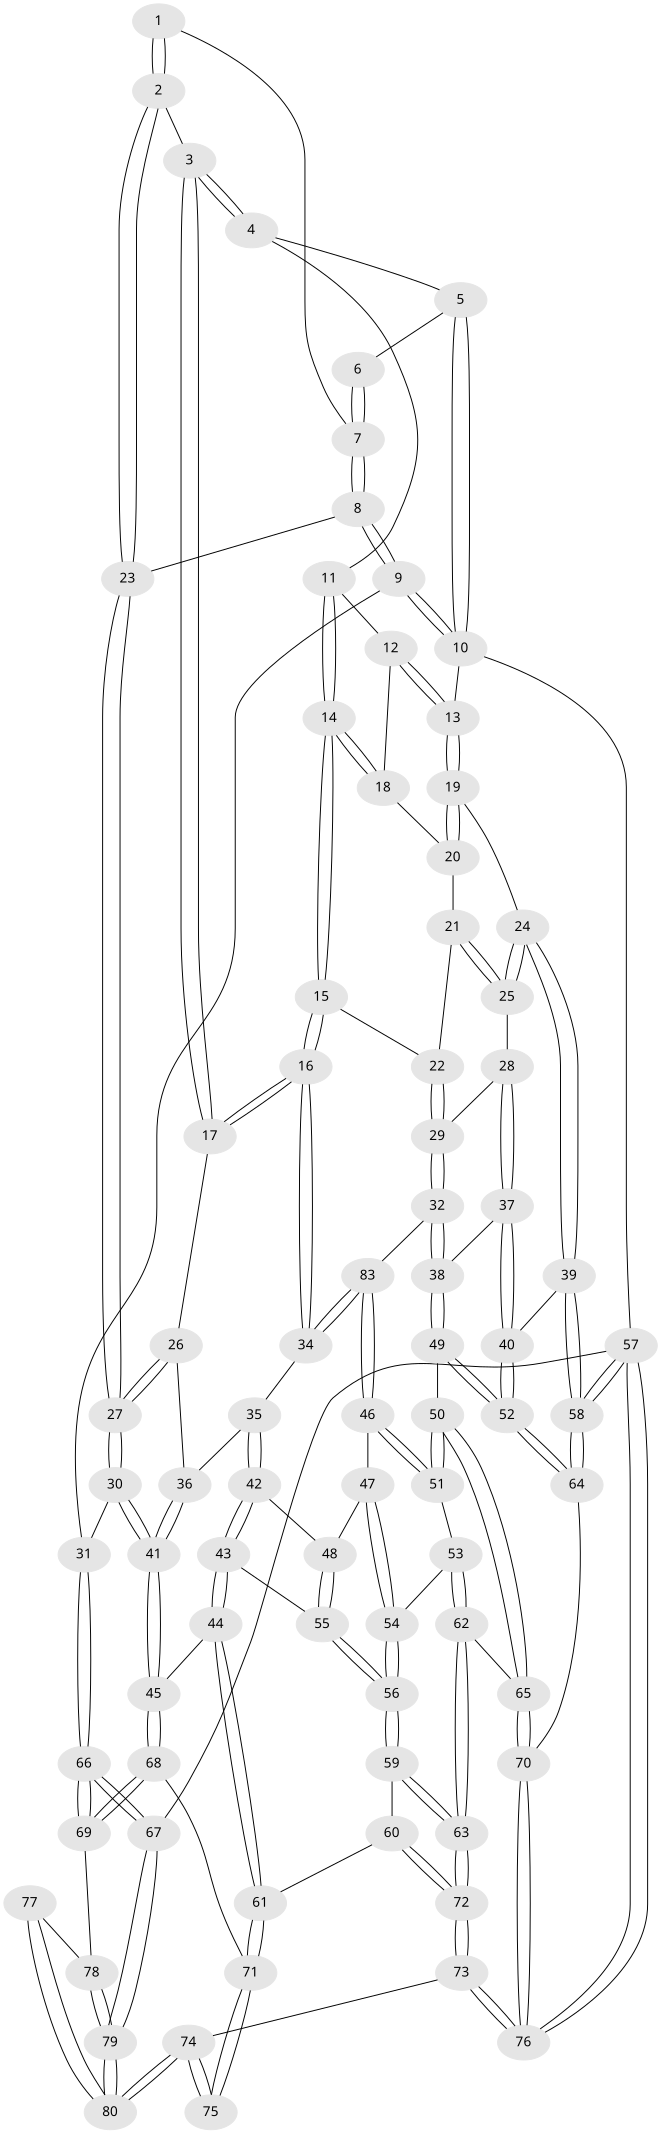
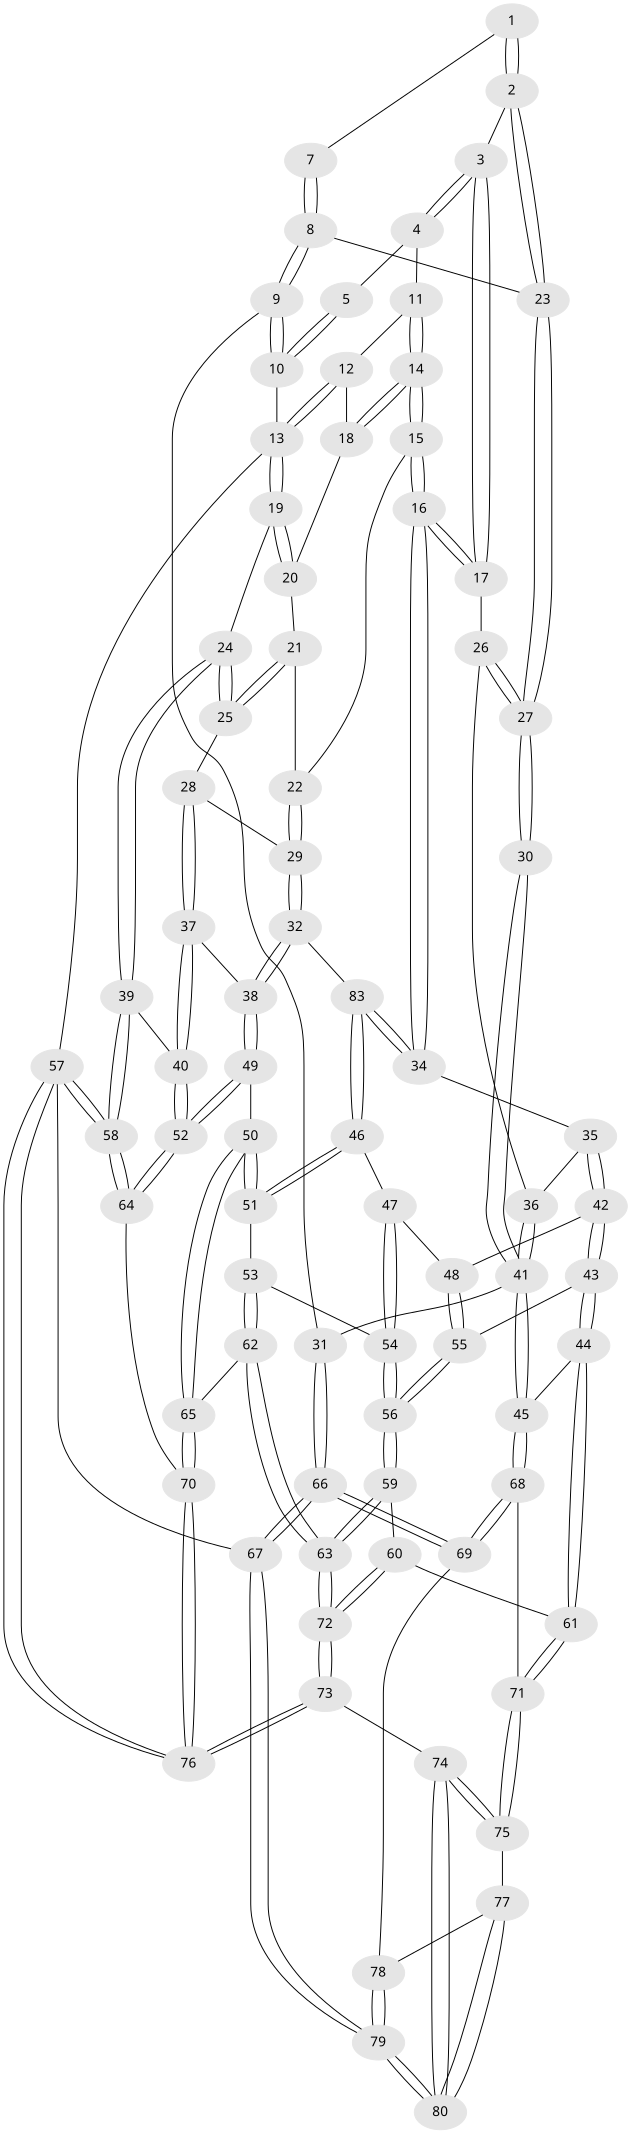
  graph {
    fontname="Noto Sans"
    node [color=gray90 fontname="Noto Sans" style=filled]
    edge [fontname="Noto Sans"]
    1
    2
    7
    3
    23
    8
    4
    17
    27
    5
    11
    26
-   6
    10
    12
    14
    13
    9
    31
    66
    19
    57
    67
    79
    18
    15
    20
    24
    58
    76
    16
    22
    34
    29
    35
    36
    21
    25
    39
    28
    32
    30
    40
    37
    41
    38
    n47 [label=83]
    45
    69
    46
    49
    47
    51
    42
    43
    48
    52
    50
    64
    68
    44
    55
    61
    56
    71
    54
    53
    65
    70
    62
    63
    59
    60
    72
    73
    75
    78
    80
    77
    74
    1 -- 2
    1 -- 2
    1 -- 7
    2 -- 3
    2 -- 23
    2 -- 23
    7 -- 8
    7 -- 8
    3 -- 4
    3 -- 4
    3 -- 17
    3 -- 17
    23 -- 27
    23 -- 27
    8 -- 23
    8 -- 9
    8 -- 9
    4 -- 5
    4 -- 11
    17 -- 26
    27 -- 30
    27 -- 30
-   5 -- 6
    5 -- 10
    5 -- 10
    11 -- 12
    11 -- 14
    11 -- 14
    26 -- 27
    26 -- 27
    26 -- 36
-   6 -- 7
-   6 -- 7
    10 -- 13
    12 -- 13
    12 -- 13
    12 -- 18
    14 -- 18
    14 -- 18
    14 -- 15
    14 -- 15
    13 -- 19
    13 -- 19
-   10 -- 57
+   13 -- 57
    9 -- 10
    9 -- 10
    9 -- 31
    31 -- 66
    31 -- 66
    66 -- 67
    66 -- 67
    66 -- 69
    66 -- 69
    19 -- 20
    19 -- 20
    19 -- 24
    57 -- 67
    57 -- 58
    57 -- 58
    57 -- 76
    57 -- 76
    67 -- 79
    67 -- 79
    79 -- 80
    79 -- 80
    18 -- 20
    15 -- 16
    15 -- 16
    15 -- 22
    20 -- 21
    24 -- 25
    24 -- 25
    24 -- 39
    24 -- 39
    58 -- 64
    58 -- 64
    16 -- 17
    16 -- 17
    16 -- 34
    16 -- 34
    22 -- 29
    22 -- 29
    34 -- 35
    29 -- 32
    29 -- 32
    35 -- 36
    35 -- 42
    35 -- 42
    36 -- 41
    36 -- 41
    21 -- 22
    21 -- 25
    21 -- 25
    25 -- 28
    39 -- 58
    39 -- 58
    39 -- 40
    28 -- 29
    28 -- 37
    28 -- 37
    32 -- 38
    32 -- 38
    32 -- n47
-   30 -- 31
+   41 -- 31
    30 -- 41
    30 -- 41
    40 -- 52
    40 -- 52
    37 -- 40
    37 -- 40
    37 -- 38
    41 -- 45
    41 -- 45
    38 -- 49
    38 -- 49
    n47 -- 34
    n47 -- 34
    n47 -- 46
    n47 -- 46
    45 -- 68
    45 -- 68
    69 -- 78
    46 -- 47
    46 -- 51
    46 -- 51
    49 -- 52
    49 -- 52
    49 -- 50
    47 -- 48
    47 -- 54
    47 -- 54
    51 -- 53
    42 -- 43
    42 -- 43
    42 -- 48
    43 -- 44
    43 -- 44
    43 -- 55
    48 -- 55
    48 -- 55
    52 -- 64
    52 -- 64
    50 -- 51
    50 -- 51
    50 -- 65
    50 -- 65
    64 -- 70
    68 -- 69
    68 -- 69
    68 -- 71
    44 -- 45
    44 -- 61
    44 -- 61
    55 -- 56
    55 -- 56
    61 -- 71
    61 -- 71
    56 -- 59
    56 -- 59
    71 -- 75
    71 -- 75
    54 -- 56
    54 -- 56
    53 -- 54
    53 -- 62
    53 -- 62
    65 -- 70
    65 -- 70
    70 -- 76
    70 -- 76
    62 -- 65
    62 -- 63
    62 -- 63
    63 -- 72
    63 -- 72
    59 -- 63
    59 -- 63
    59 -- 60
    60 -- 61
    60 -- 72
    60 -- 72
    72 -- 73
    72 -- 73
    73 -- 76
    73 -- 76
    73 -- 74
+   75 -- 77
    78 -- 79
    78 -- 79
    77 -- 78
    77 -- 80
    77 -- 80
    74 -- 75
    74 -- 75
    74 -- 80
    74 -- 80
  }
